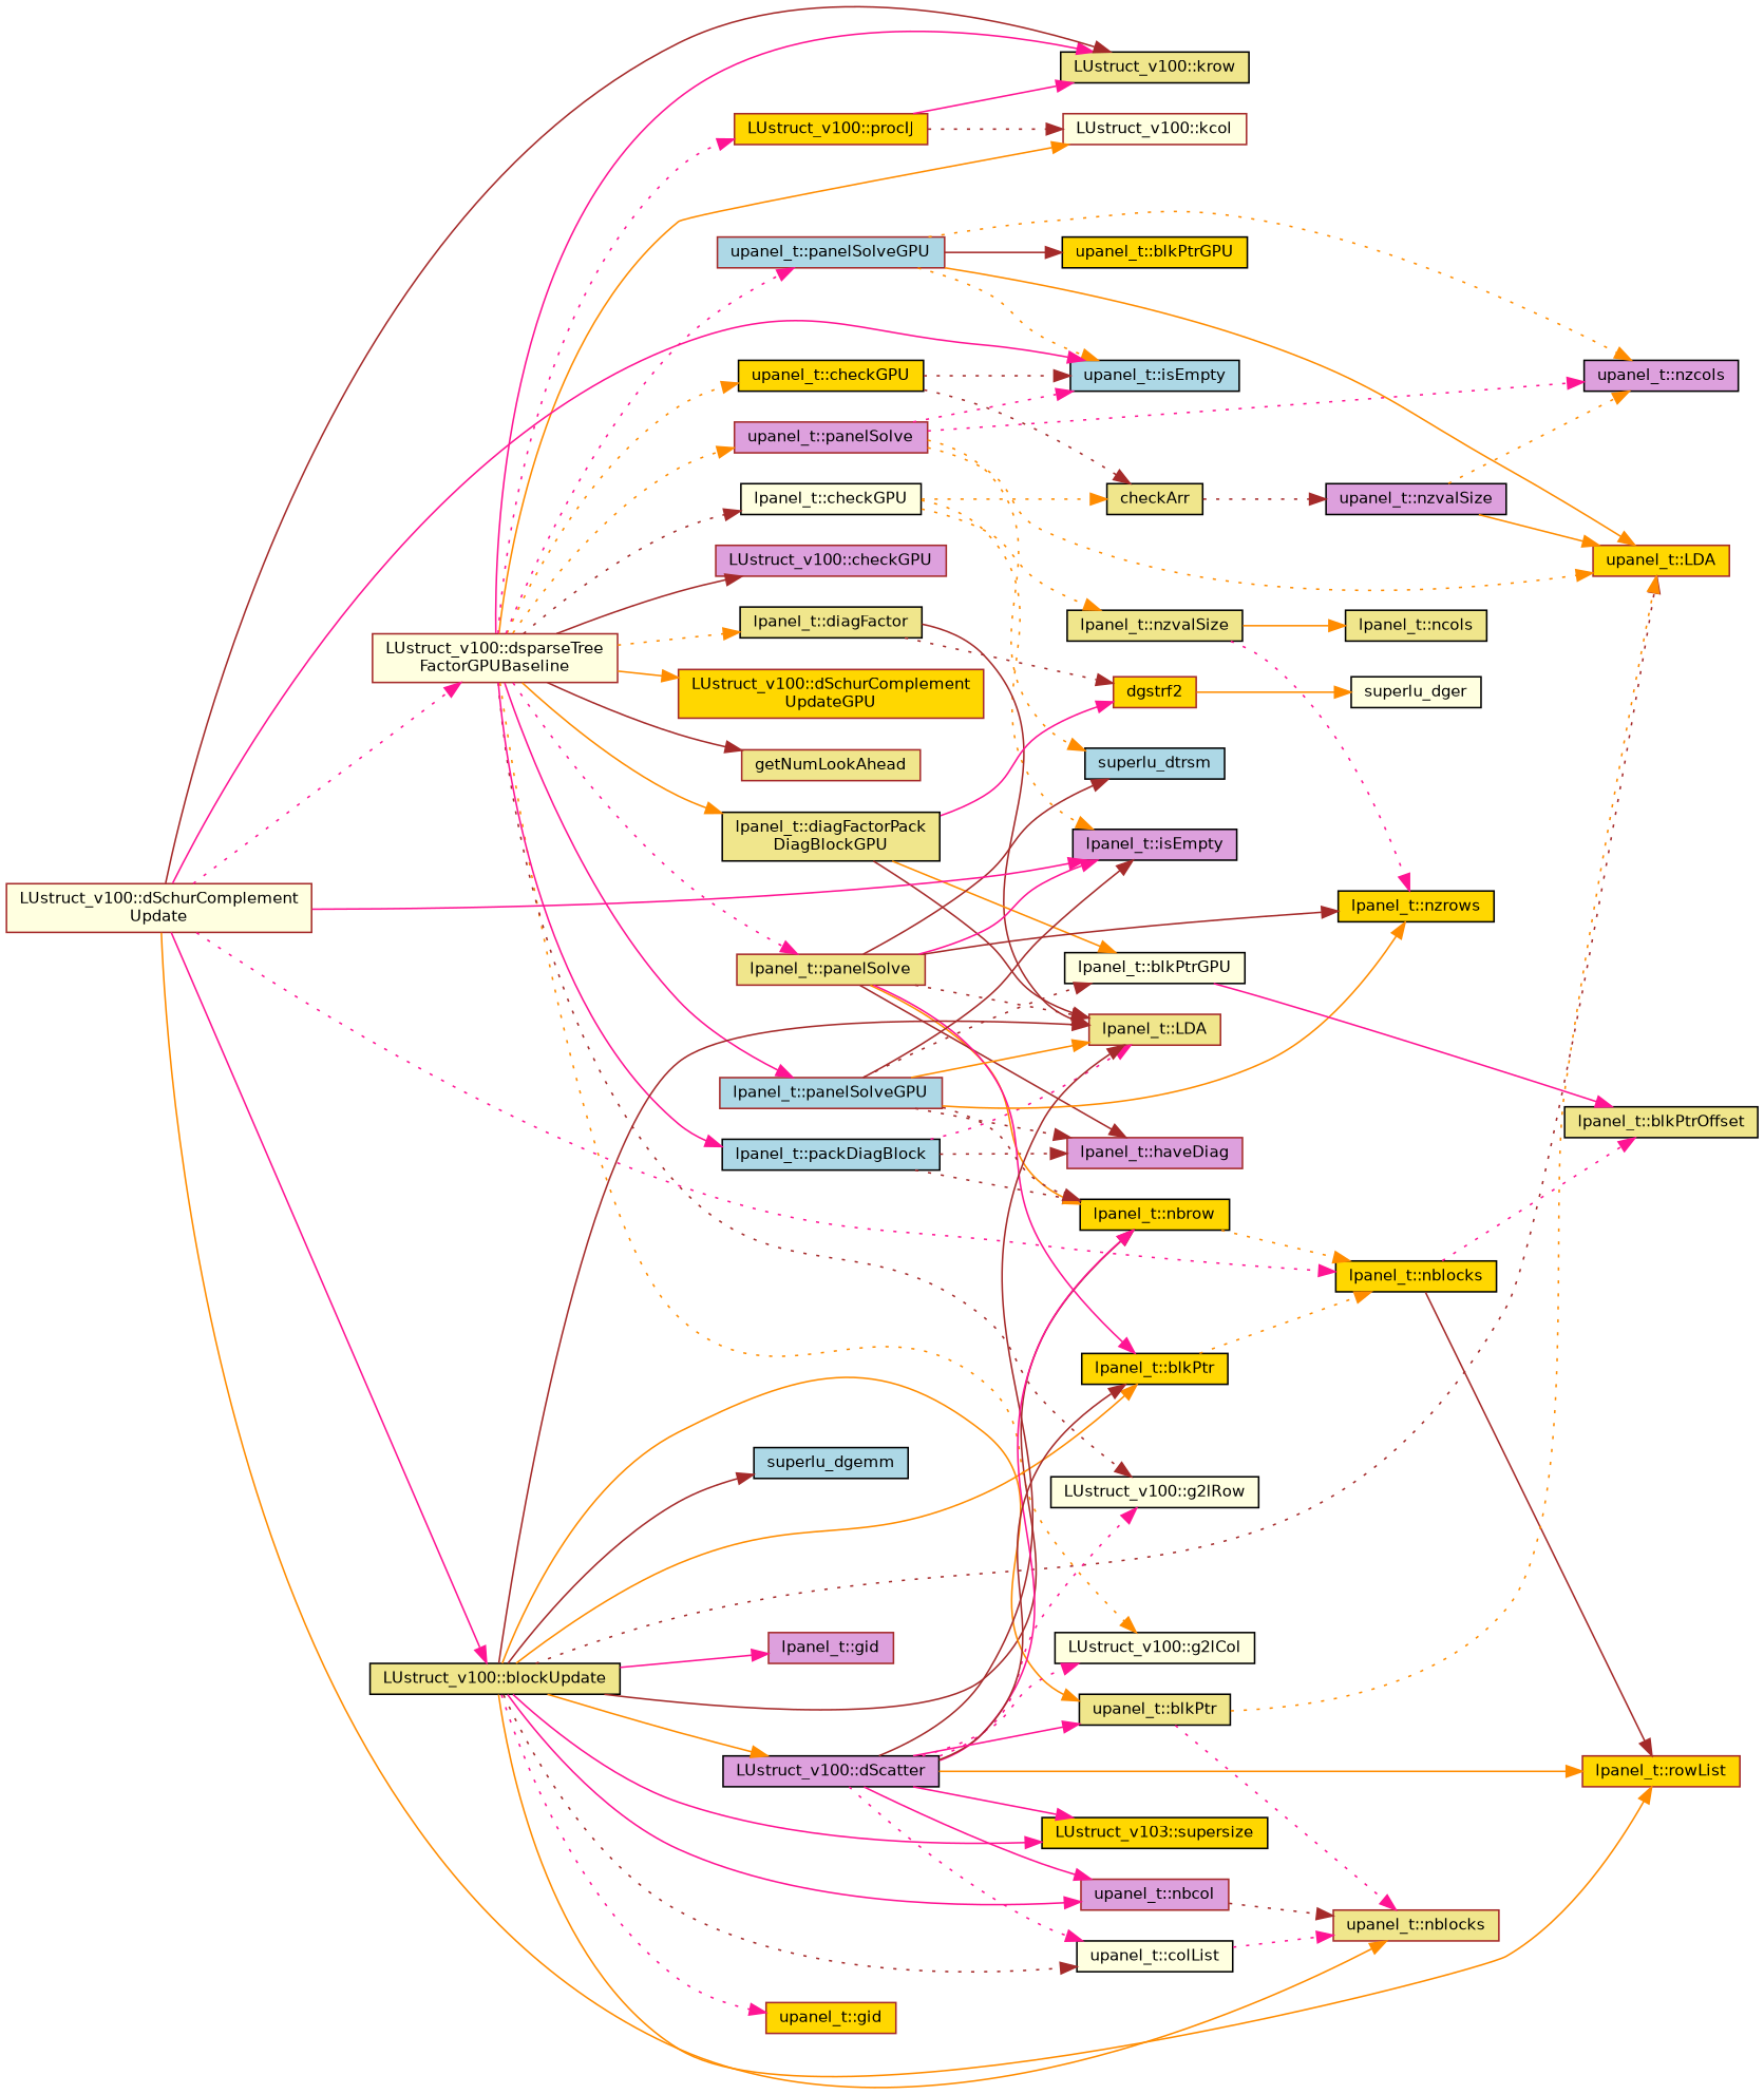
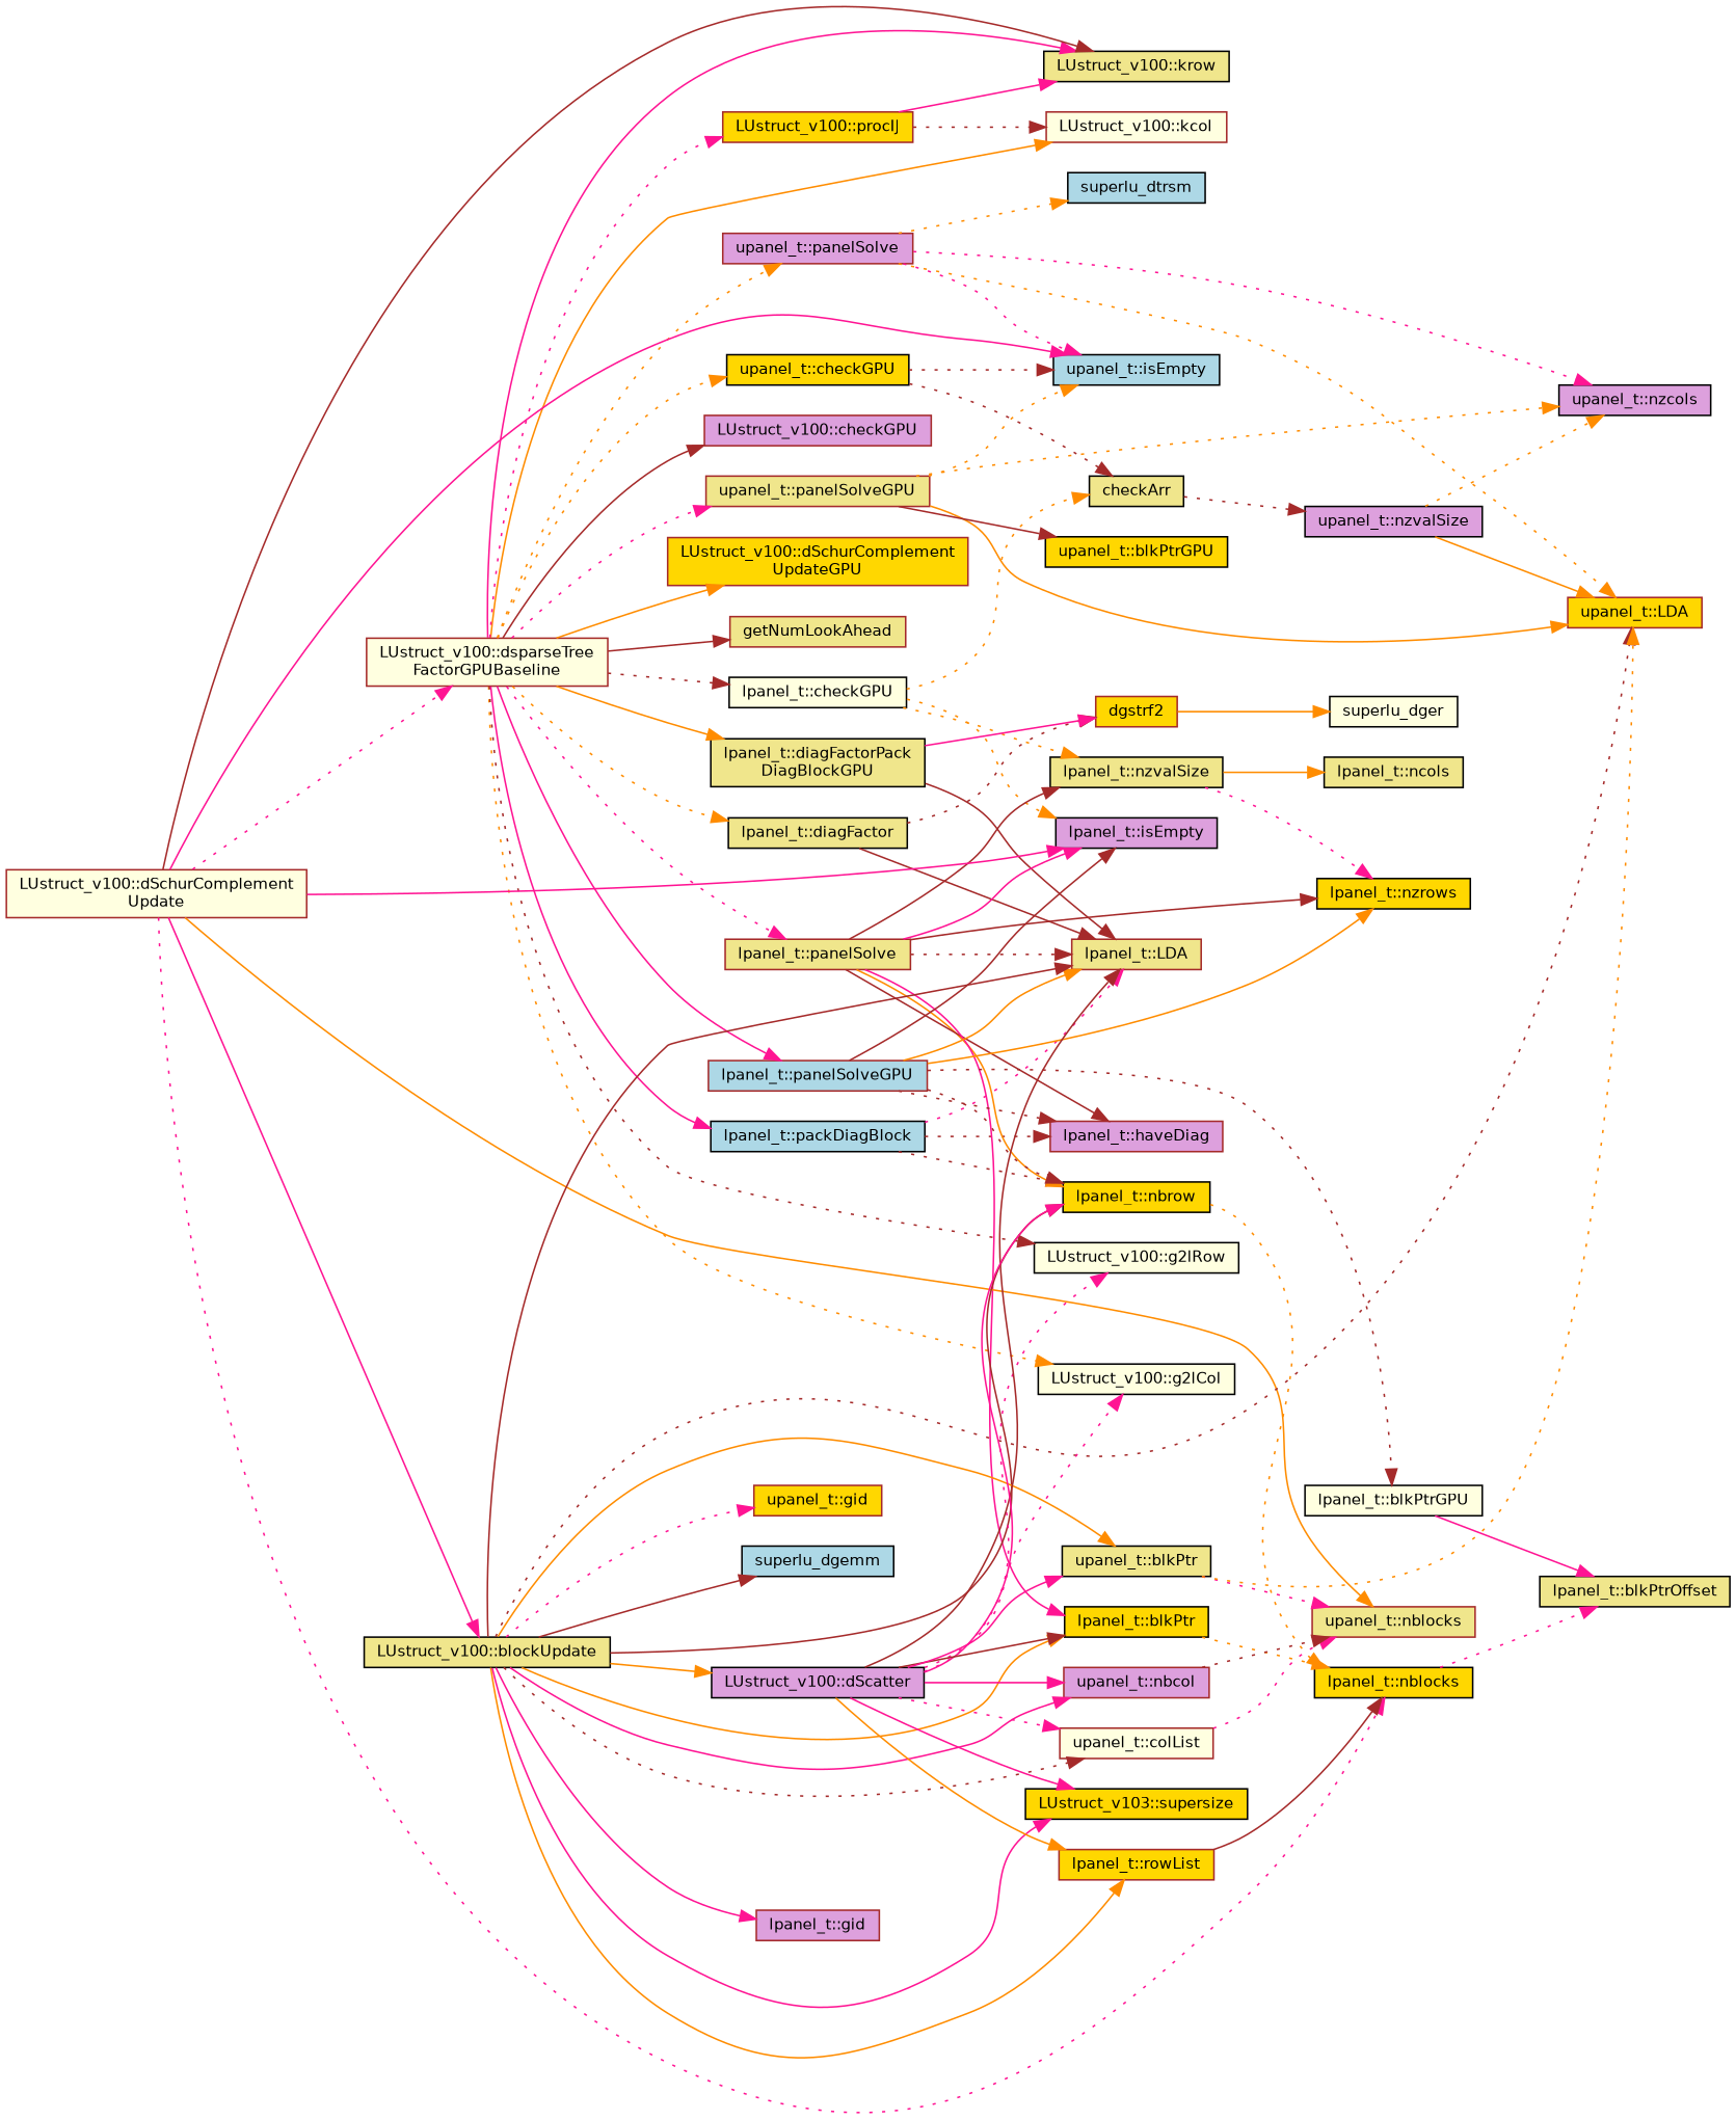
  digraph {
    rankdir=LR
    node [color=black fillcolor=gold fontname=Helvetica fontsize=10 shape=record style=filled]
    edge [color=deeppink fontname=Helvetica fontsize=10 labelfontname=Helvetica labelfontsize=10 style=solid]
    n1 [color=brown fillcolor=lightyellow fontcolor=black height=0.2 label="LUstruct_v100::dsparseTree\lFactorGPUBaseline" width=0.4]
    n2 [fillcolor=lightyellow height=0.2 label="lpanel_t::checkGPU" width=0.4]
    n3 [height=0.2 label="upanel_t::checkGPU" width=0.4]
    n4 [color=brown fillcolor=plum height=0.2 label="LUstruct_v100::checkGPU" width=0.4]
    n5 [fillcolor=khaki height=0.2 label="lpanel_t::diagFactor" width=0.4]
    n6 [fillcolor=khaki height=0.2 label="lpanel_t::diagFactorPack\lDiagBlockGPU" width=0.4]
    n7 [fillcolor=lightyellow height=0.2 label="LUstruct_v100::g2lCol" width=0.4]
    n8 [fillcolor=lightyellow height=0.2 label="LUstruct_v100::g2lRow" width=0.4]
    n9 [fillcolor=khaki height=0.2 label="LUstruct_v100::krow" width=0.4]
    n10 [color=brown height=0.2 label="LUstruct_v100::dSchurComplement\lUpdateGPU" width=0.4]
    n11 [color=brown fillcolor=khaki height=0.2 label=getNumLookAhead width=0.4]
    n12 [color=brown fillcolor=lightyellow height=0.2 label="LUstruct_v100::kcol" width=0.4]
    n13 [fillcolor=lightblue height=0.2 label="lpanel_t::packDiagBlock" width=0.4]
    n14 [color=brown fillcolor=khaki height=0.2 label="lpanel_t::panelSolve" width=0.4]
    n15 [color=brown fillcolor=plum height=0.2 label="upanel_t::panelSolve" width=0.4]
    n16 [color=brown fillcolor=lightblue height=0.2 label="lpanel_t::panelSolveGPU" width=0.4]
-   n17 [color=brown fillcolor=lightblue height=0.2 label="upanel_t::panelSolveGPU" width=0.4]
+   n17 [color=brown fillcolor=khaki height=0.2 label="upanel_t::panelSolveGPU" width=0.4]
    n18 [color=brown height=0.2 label="LUstruct_v100::procIJ" width=0.4]
    n19 [fillcolor=khaki height=0.2 label=checkArr width=0.4]
    n20 [fillcolor=plum height=0.2 label="lpanel_t::isEmpty" width=0.4]
    n21 [fillcolor=khaki height=0.2 label="lpanel_t::nzvalSize" width=0.4]
    n22 [fillcolor=lightblue height=0.2 label="upanel_t::isEmpty" width=0.4]
    n23 [color=brown height=0.2 label=dgstrf2 width=0.4]
    n24 [color=brown fillcolor=khaki height=0.2 label="lpanel_t::LDA" width=0.4]
    n25 [fillcolor=lightyellow height=0.2 label="lpanel_t::blkPtrGPU" width=0.4]
    n26 [color=brown fillcolor=lightyellow height=0.2 label="LUstruct_v100::dSchurComplement\lUpdate" width=0.4]
    n27 [height=0.2 label="lpanel_t::nblocks" width=0.4]
    n28 [fillcolor=khaki height=0.2 label="LUstruct_v100::blockUpdate" width=0.4]
    n29 [color=brown fillcolor=khaki height=0.2 label="upanel_t::nblocks" width=0.4]
    n30 [height=0.2 label="lpanel_t::nbrow" width=0.4]
    n31 [color=brown fillcolor=plum height=0.2 label="lpanel_t::haveDiag" width=0.4]
    n32 [height=0.2 label="lpanel_t::nzrows" width=0.4]
    n33 [height=0.2 label="lpanel_t::blkPtr" width=0.4]
    n34 [fillcolor=lightblue height=0.2 label=superlu_dtrsm width=0.4]
    n35 [color=brown height=0.2 label="upanel_t::LDA" width=0.4]
    n36 [fillcolor=plum height=0.2 label="upanel_t::nzcols" width=0.4]
    n37 [height=0.2 label="upanel_t::blkPtrGPU" width=0.4]
    n38 [fillcolor=plum height=0.2 label="upanel_t::nzvalSize" width=0.4]
    n39 [fillcolor=khaki height=0.2 label="lpanel_t::ncols" width=0.4]
    n40 [fillcolor=lightyellow height=0.2 label=superlu_dger width=0.4]
    n41 [fillcolor=khaki height=0.2 label="lpanel_t::blkPtrOffset" width=0.4]
    n42 [fillcolor=khaki height=0.2 label="upanel_t::blkPtr" width=0.4]
-   n43 [fillcolor=lightyellow height=0.2 label="upanel_t::colList" width=0.4]
+   n43 [color=brown fillcolor=lightyellow height=0.2 label="upanel_t::colList" width=0.4]
    n44 [fillcolor=plum height=0.2 label="LUstruct_v100::dScatter" width=0.4]
    n45 [color=brown fillcolor=plum height=0.2 label="upanel_t::nbcol" width=0.4]
    n46 [color=brown height=0.2 label="lpanel_t::rowList" width=0.4]
    n47 [height=0.2 label="LUstruct_v103::supersize" width=0.4]
    n48 [color=brown fillcolor=plum height=0.2 label="lpanel_t::gid" width=0.4]
    n49 [color=brown height=0.2 label="upanel_t::gid" width=0.4]
    n50 [fillcolor=lightblue height=0.2 label=superlu_dgemm width=0.4]
    n1 -> n2 [color=brown style=dotted]
    n1 -> n3 [color=darkorange style=dotted]
    n1 -> n4 [color=brown]
    n1 -> n5 [color=darkorange style=dotted]
    n1 -> n6 [color=darkorange]
    n1 -> n7 [color=darkorange style=dotted]
    n1 -> n8 [color=brown style=dotted]
    n1 -> n9
    n1 -> n10 [color=darkorange]
    n1 -> n11 [color=brown]
    n1 -> n12 [color=darkorange]
    n1 -> n13
    n1 -> n14 [style=dotted]
    n1 -> n15 [color=darkorange style=dotted]
    n1 -> n16
    n1 -> n17 [style=dotted]
    n1 -> n18 [style=dotted]
    n2 -> n19 [color=darkorange style=dotted]
    n2 -> n20 [color=darkorange style=dotted]
    n2 -> n21 [color=darkorange style=dotted]
    n3 -> n19 [color=brown style=dotted]
    n3 -> n22 [color=brown style=dotted]
    n5 -> n23 [color=brown style=dotted]
    n5 -> n24 [color=brown]
    n6 -> n23
    n6 -> n24 [color=brown]
-   n6 -> n25 [color=darkorange]
    n13 -> n24 [style=dotted]
    n13 -> n30 [color=brown style=dotted]
    n13 -> n31 [color=brown style=dotted]
    n14 -> n20
    n14 -> n24 [color=brown style=dotted]
    n14 -> n30 [color=darkorange]
    n14 -> n31 [color=brown]
    n14 -> n32 [color=brown]
    n14 -> n33
-   n14 -> n34 [color=brown]
+   n14 -> n21 [color=brown]
    n15 -> n22 [style=dotted]
    n15 -> n34 [color=darkorange style=dotted]
    n15 -> n35 [color=darkorange style=dotted]
    n15 -> n36 [style=dotted]
    n16 -> n20 [color=brown]
    n16 -> n24 [color=darkorange]
    n16 -> n25 [color=brown style=dotted]
    n16 -> n30 [color=brown style=dotted]
    n16 -> n31 [color=brown style=dotted]
    n16 -> n32 [color=darkorange]
    n17 -> n22 [color=darkorange style=dotted]
    n17 -> n35 [color=darkorange]
    n17 -> n36 [color=darkorange style=dotted]
    n17 -> n37 [color=brown]
    n18 -> n9
    n18 -> n12 [color=brown style=dotted]
    n19 -> n38 [color=brown style=dotted]
    n21 -> n32 [style=dotted]
    n21 -> n39 [color=darkorange]
    n23 -> n40 [color=darkorange]
    n25 -> n41
    n26 -> n1 [style=dotted]
    n26 -> n9 [color=brown]
    n26 -> n20
    n26 -> n22
    n26 -> n27 [style=dotted]
    n26 -> n28
    n26 -> n29 [color=darkorange]
    n27 -> n41 [style=dotted]
    n28 -> n24 [color=brown]
    n28 -> n30 [color=brown]
    n28 -> n33 [color=darkorange]
    n28 -> n35 [color=brown style=dotted]
    n28 -> n42 [color=darkorange]
    n28 -> n43 [color=brown style=dotted]
    n28 -> n44 [color=darkorange]
    n28 -> n45
    n28 -> n46 [color=darkorange]
    n28 -> n47
    n28 -> n48
    n28 -> n49 [style=dotted]
    n28 -> n50 [color=brown]
    n30 -> n27 [color=darkorange style=dotted]
    n33 -> n27 [color=darkorange style=dotted]
    n38 -> n35 [color=darkorange]
    n38 -> n36 [color=darkorange style=dotted]
    n42 -> n29 [style=dotted]
    n42 -> n35 [color=darkorange style=dotted]
    n43 -> n29 [style=dotted]
    n44 -> n7 [style=dotted]
    n44 -> n8 [style=dotted]
    n44 -> n24 [color=brown]
    n44 -> n30
    n44 -> n33 [color=brown]
    n44 -> n42
    n44 -> n43 [style=dotted]
    n44 -> n45
    n44 -> n46 [color=darkorange]
    n44 -> n47
    n45 -> n29 [color=brown style=dotted]
-   n27 -> n46 [color=brown]
+   n46 -> n27 [color=brown]
  }
